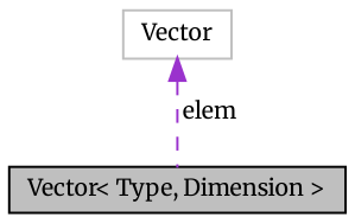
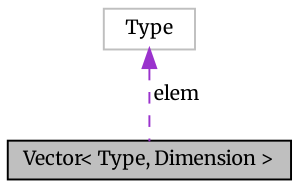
  digraph {
    fontname=Merriweather
    node [fontname=Merriweather fontsize=10 shape=record style=filled]
    n1 [color=black fillcolor=grey75 fontcolor=black height=0.2 label="Vector\< Type, Dimension \>" width=0.4]
-   n2 [color=grey75 fillcolor=white height=0.2 label=Vector width=0.4]
+   n2 [color=grey75 fillcolor=white height=0.2 label=Type width=0.4]
    n2 -> n1 [color=darkorchid3 dir=back fontname=Merriweather fontsize=10 label=" elem" labelfontname=Helvetica labelfontsize=10 style=dashed]
  }
